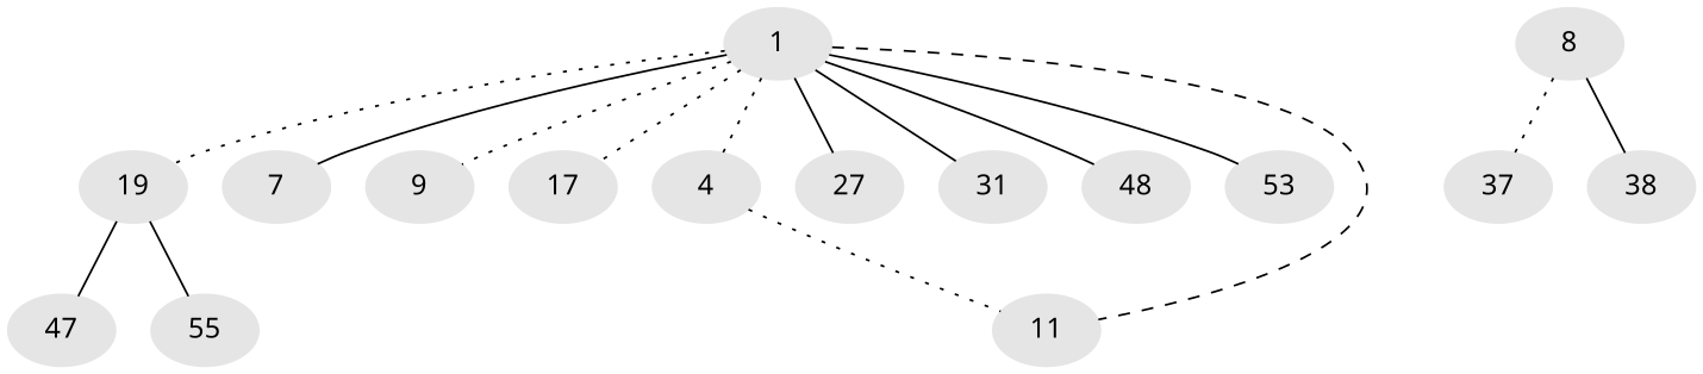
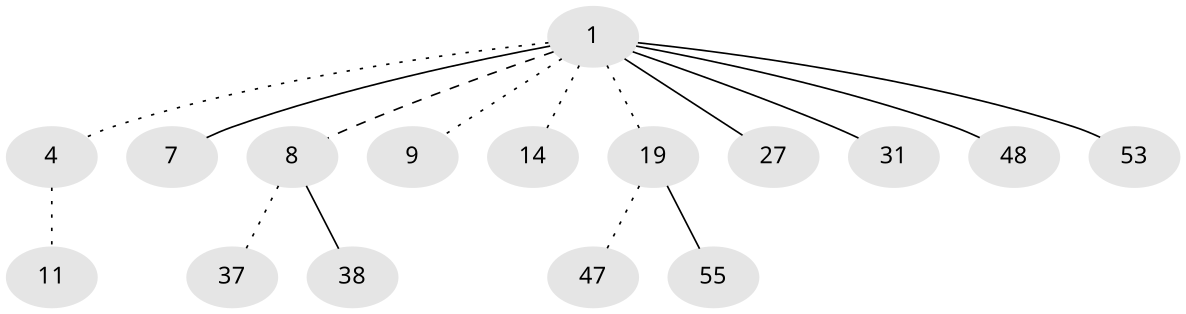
  graph {
    fontname="Noto Sans"
    node [color=gray90 fontname="Noto Sans" style=filled]
    edge [fontname="Noto Sans" style=solid]
    1 [super="+2+34+3"]
    4
    7 [super="+46"]
    8 [super="+12+18"]
    9 [super="+23"]
-   14 [super="+24+17" label=17]
+   14 [super="+24+17"]
    19 [super="+35"]
    27
    31
    n10 [label=48]
    53 [super="+54"]
    11
    37
    38
    47
    55 [super="+56"]
    1 -- 4 [style=dotted]
    1 -- 7
-   1 -- 11 [style=dashed]
+   1 -- 8 [style=dashed]
    1 -- 9 [style=dotted]
    1 -- 14 [style=dotted]
    1 -- 19 [style=dotted]
    1 -- 27
    1 -- 31
    1 -- n10
    1 -- 53
    4 -- 11 [style=dotted]
    8 -- 37 [style=dotted]
    8 -- 38
-   19 -- 47
+   19 -- 47 [style=dotted]
    19 -- 55
  }
